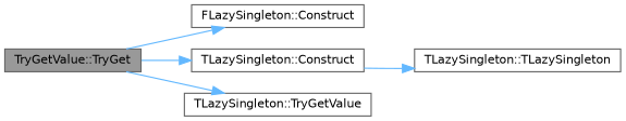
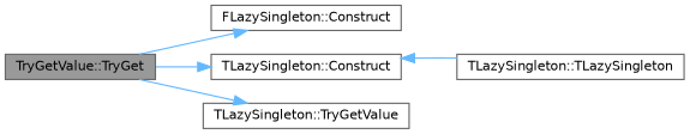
  digraph {
    rankdir=LR
    node [color=grey40 fillcolor=white fontname=Helvetica fontsize=10 shape=box style=filled]
    edge [color=steelblue1 fontname=Helvetica fontsize=10 labelfontname=Helvetica labelfontsize=10 style=solid]
    n1 [color=gray40 fillcolor=grey60 fontcolor=black height=0.2 label="TryGetValue::TryGet" width=0.4]
    n2 [height=0.2 label="FLazySingleton::Construct" width=0.4]
    n3 [height=0.2 label="TLazySingleton::Construct" width=0.4]
    n4 [height=0.2 label="TLazySingleton::TryGetValue" width=0.4]
    n5 [height=0.2 label="TLazySingleton::TLazySingleton" width=0.4]
    n1 -> n2
    n1 -> n3
    n1 -> n4
-   n3 -> n5
+   n5 -> n3
  }
